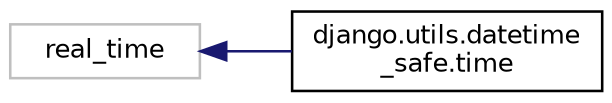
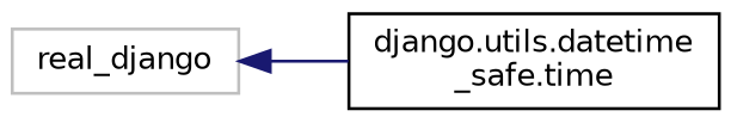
  digraph {
    rankdir=LR
    node [fillcolor=white fontname=Helvetica fontsize=10 shape=record style=filled]
-   n1 [color=grey75 height=0.2 label=real_time width=0.4]
+   n1 [color=grey75 height=0.2 label=real_django width=0.4]
    n2 [color=black height=0.2 label="django.utils.datetime\l_safe.time" width=0.4]
    n1 -> n2 [color=midnightblue dir=back fontname=Helvetica fontsize=10 labelfontname=Helvetica labelfontsize=10 style=solid]
  }
